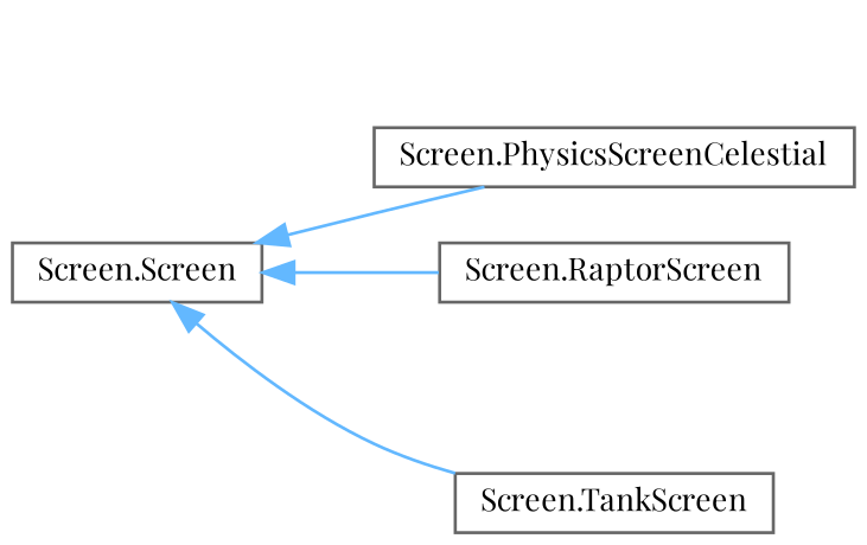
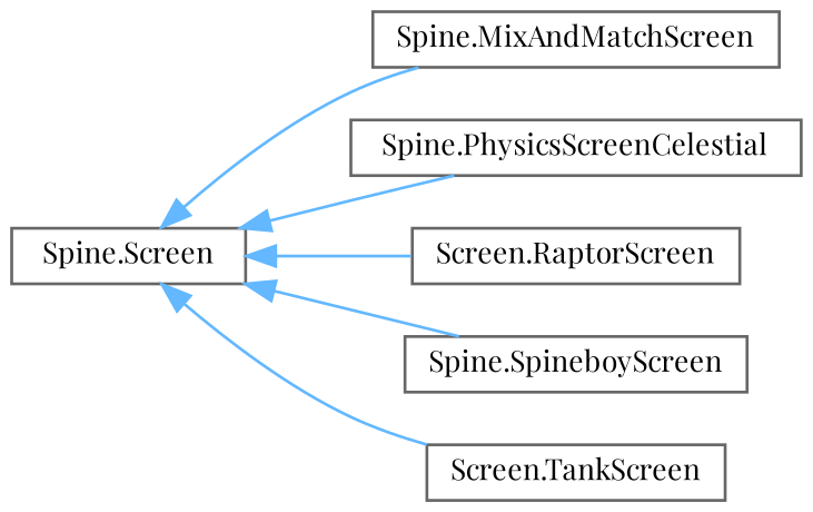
  digraph {
    fontname="Playfair Display"
    rankdir=LR
    node [color=grey40 fillcolor=white fontname="Playfair Display" fontsize=10 shape=box style=filled]
    edge [color=steelblue1 dir=back fontname="Playfair Display" fontsize=10 labelfontname=Helvetica labelfontsize=10 style=solid]
-   n1 [height=0.2 label="Screen.Screen" width=0.4]
-   n3 [height=0.2 label="Screen.PhysicsScreenCelestial" width=0.4]
+   n1 [height=0.2 label="Spine.Screen" width=0.4]
+   n2 [height=0.2 label="Spine.MixAndMatchScreen" width=0.4]
+   n3 [height=0.2 label="Spine.PhysicsScreenCelestial" width=0.4]
    n4 [height=0.2 label="Screen.RaptorScreen" width=0.4]
+   n5 [height=0.2 label="Spine.SpineboyScreen" width=0.4]
    n6 [height=0.2 label="Screen.TankScreen" width=0.4]
+   n1 -> n2
    n1 -> n3
    n1 -> n4
+   n1 -> n5
    n1 -> n6
  }
